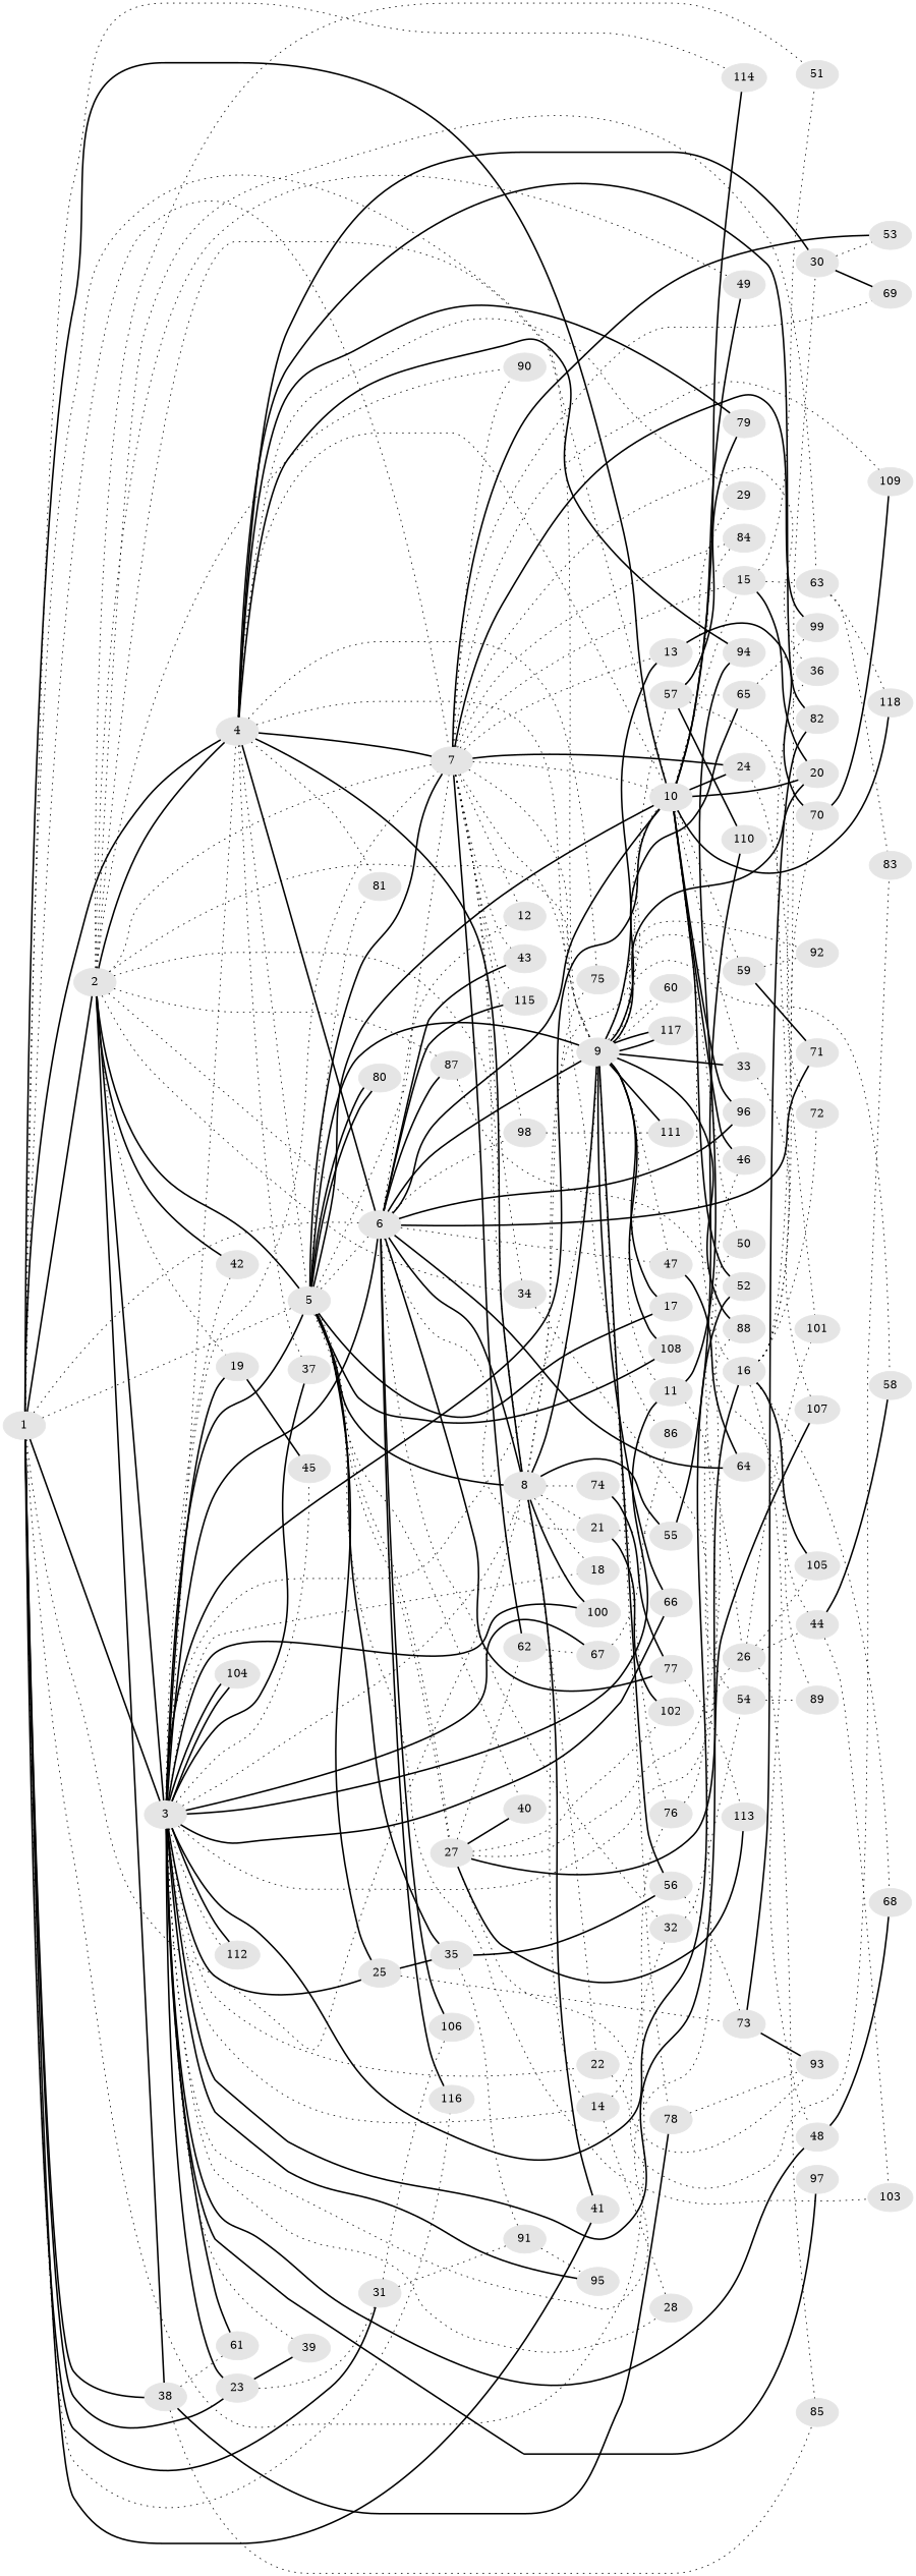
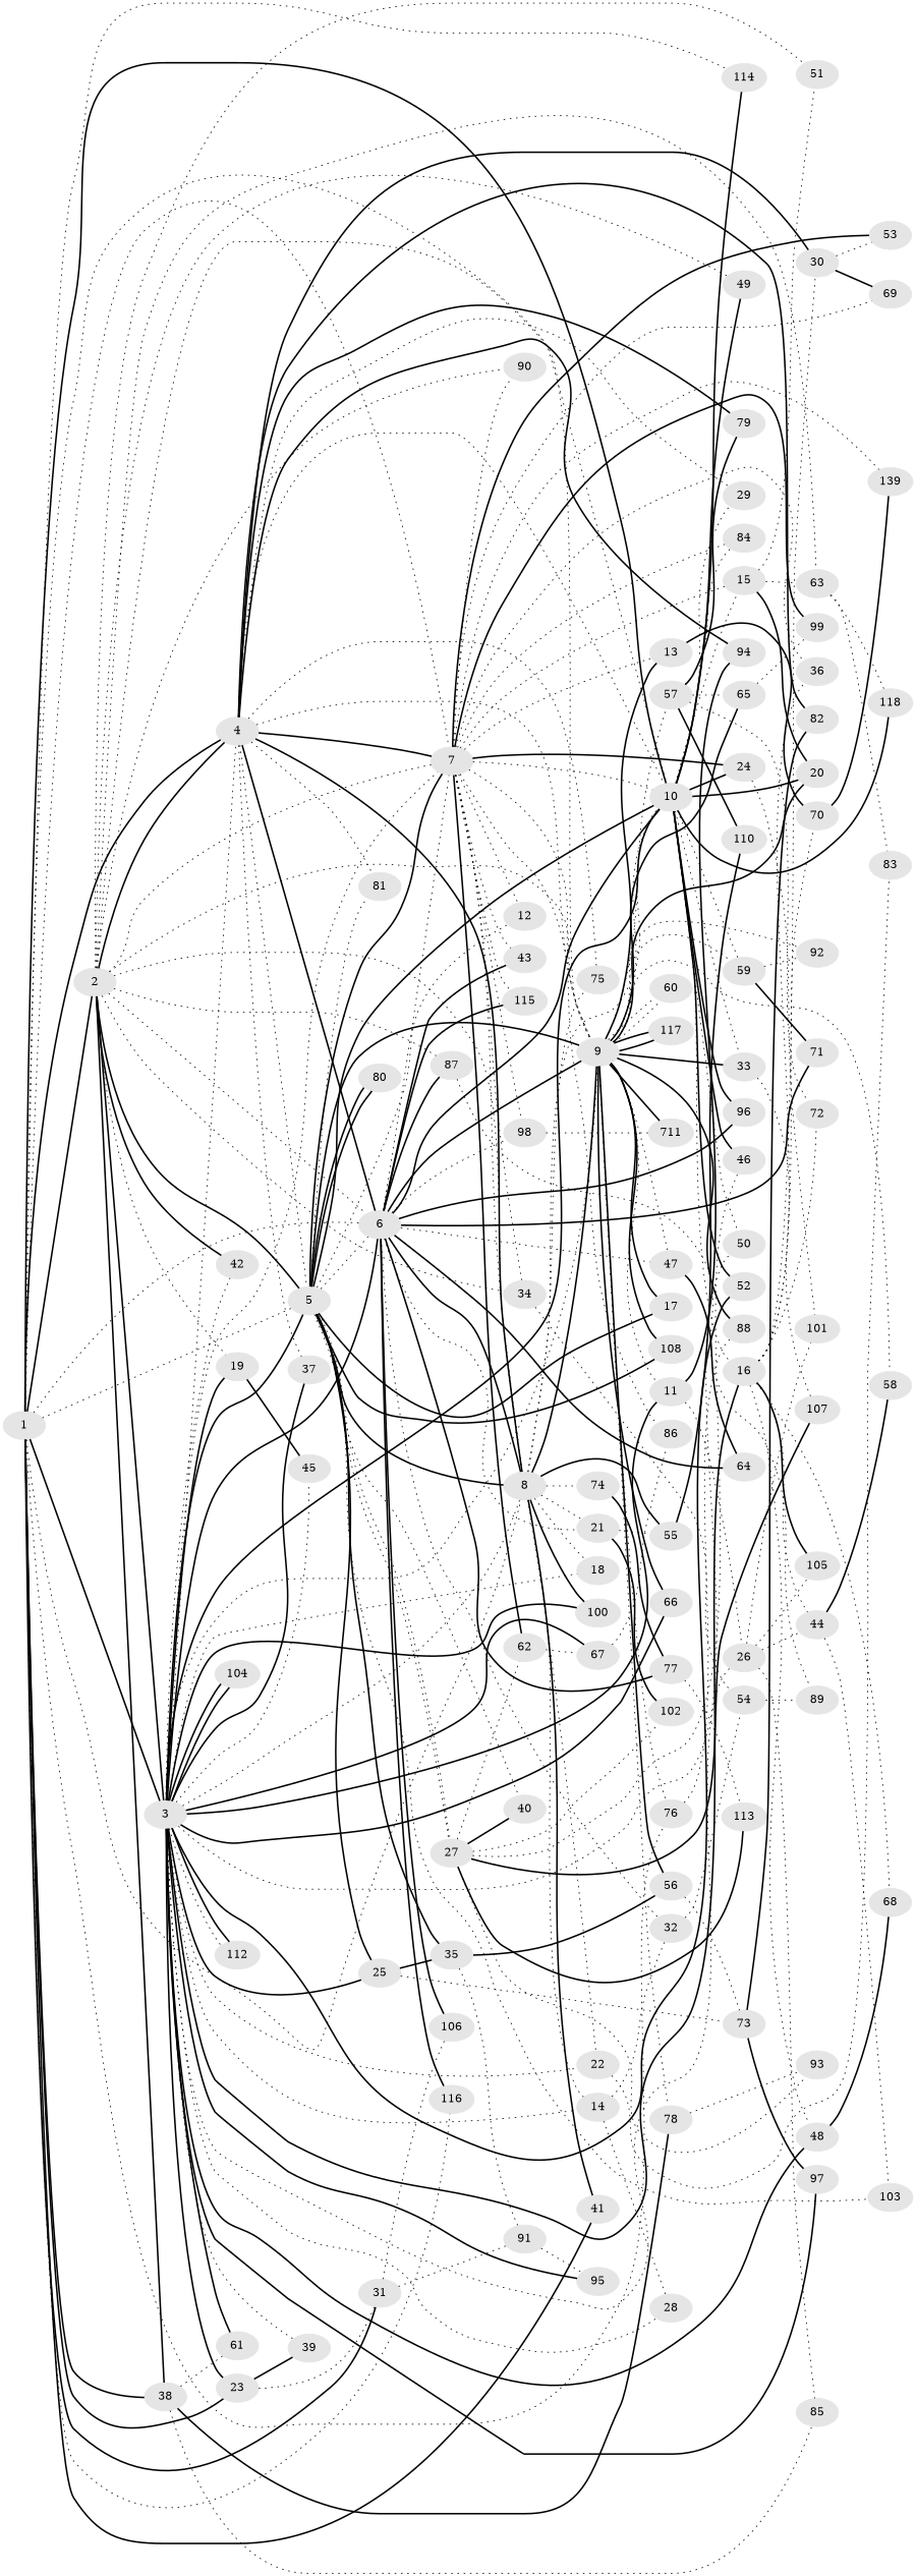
  graph {
    rankdir=LR
    node [color=gray90 style=filled]
    edge [style=dotted]
    1
    2
    3
    4
    5
    6
    7
    8
    9
    10
    23
    31
    38
    41
    76
    114
    116
    19
    34
    42
    49
    51
    63
    87
    90
    11
    14
    16
    18
    22
    25
    26
    28
    37
    39
    45
    48
    50
    52
    61
    66
    67
    95
    97
    100
    104
    112
    29
    30
    75
    79
    81
    82
    94
    12
    17
    27
    35
    40
    80
    103
    108
    21
    32
    43
    47
    64
    71
    77
    96
    98
    106
    115
    13
    15
    24
    36
    53
    62
    69
    84
    86
    99
-   109
+   109 [label=139]
    55
    74
    20
    33
    56
    57
    58
    59
    60
    65
    78
    88
    92
-   111
+   111 [label=711]
    117
    46
    118
    91
    85
    54
    83
    89
    70
    44
    68
    72
    105
    73
    101
    102
    93
    107
    113
    110
    1 -- 2 [style=bold]
    1 -- 3 [style=bold]
    1 -- 4 [style=bold]
    1 -- 5
    1 -- 6
    1 -- 7
    1 -- 8
    1 -- 9
    1 -- 10 [style=bold]
    1 -- 23 [style=bold]
    1 -- 31 [style=bold]
    1 -- 38 [style=bold]
    1 -- 41 [style=bold]
    1 -- 76
    1 -- 114
    1 -- 116
    2 -- 3 [style=bold]
    2 -- 4 [style=bold]
    2 -- 5 [style=bold]
    2 -- 6
    2 -- 7
    2 -- 8
    2 -- 9
    2 -- 10
    2 -- 38 [style=bold]
    2 -- 19
    2 -- 34
    2 -- 42 [style=bold]
    2 -- 49
    2 -- 51
    2 -- 63
    2 -- 87
    2 -- 90
    3 -- 4
    3 -- 5 [style=bold]
    3 -- 6 [style=bold]
    3 -- 7
    3 -- 8
    3 -- 9
    3 -- 10 [style=bold]
    3 -- 23 [style=bold]
    3 -- 19 [style=bold]
    3 -- 42
    3 -- 11 [style=bold]
    3 -- 14
    3 -- 16 [style=bold]
    3 -- 18
    3 -- 22
    3 -- 25 [style=bold]
    3 -- 26
    3 -- 28
    3 -- 37 [style=bold]
    3 -- 39
    3 -- 45
    3 -- 48 [style=bold]
    3 -- 50
    3 -- 52 [style=bold]
    3 -- 61 [style=bold]
    3 -- 66 [style=bold]
    3 -- 67 [style=bold]
    3 -- 95 [style=bold]
    3 -- 97 [style=bold]
    3 -- 100 [style=bold]
    3 -- 104 [style=bold]
    3 -- 104 [style=bold]
    3 -- 112
    3 -- 112 [style=bold]
    4 -- 5
    4 -- 6 [style=bold]
    4 -- 7 [style=bold]
    4 -- 8 [style=bold]
    4 -- 9
    4 -- 10
    4 -- 37
    4 -- 29
    4 -- 30 [style=bold]
    4 -- 75
    4 -- 79 [style=bold]
    4 -- 81
    4 -- 82 [style=bold]
    4 -- 94 [style=bold]
    5 -- 6
    5 -- 7 [style=bold]
    5 -- 8 [style=bold]
    5 -- 9 [style=bold]
    5 -- 10 [style=bold]
    5 -- 25 [style=bold]
    5 -- 81
    5 -- 12
    5 -- 17 [style=bold]
    5 -- 27
    5 -- 27
    5 -- 35 [style=bold]
    5 -- 40
    5 -- 80 [style=bold]
    5 -- 80 [style=bold]
    5 -- 103
    5 -- 108 [style=bold]
    6 -- 7
    6 -- 8 [style=bold]
    6 -- 9 [style=bold]
    6 -- 10 [style=bold]
    6 -- 116 [style=bold]
    6 -- 87 [style=bold]
    6 -- 21
    6 -- 32
    6 -- 43 [style=bold]
    6 -- 47
    6 -- 64 [style=bold]
    6 -- 71 [style=bold]
    6 -- 77 [style=bold]
    6 -- 96 [style=bold]
    6 -- 98
    6 -- 106 [style=bold]
    6 -- 115 [style=bold]
    7 -- 8
    7 -- 9
    7 -- 10
    7 -- 34
    7 -- 90
    7 -- 12
    7 -- 43
    7 -- 98
    7 -- 115
    7 -- 13
    7 -- 15
    7 -- 24 [style=bold]
    7 -- 36
    7 -- 53 [style=bold]
    7 -- 62 [style=bold]
    7 -- 69
    7 -- 84
    7 -- 86
    7 -- 99 [style=bold]
    7 -- 109
    8 -- 9 [style=bold]
    8 -- 10
    8 -- 41 [style=bold]
    8 -- 14
    8 -- 18
    8 -- 22
    8 -- 100 [style=bold]
    8 -- 75
    8 -- 21
    8 -- 55 [style=bold]
    8 -- 74
    9 -- 10
    9 -- 76
    9 -- 11
    9 -- 66 [style=bold]
    9 -- 17 [style=bold]
    9 -- 108 [style=bold]
    9 -- 47
    9 -- 13 [style=bold]
    9 -- 20 [style=bold]
    9 -- 33 [style=bold]
    9 -- 56 [style=bold]
    9 -- 57
    9 -- 58
    9 -- 59
    9 -- 60
    9 -- 60
    9 -- 65 [style=bold]
    9 -- 78
    9 -- 88 [style=bold]
    9 -- 92
    9 -- 111 [style=bold]
    9 -- 117 [style=bold]
    9 -- 117 [style=bold]
    10 -- 114 [style=bold]
    10 -- 49 [style=bold]
    10 -- 16
    10 -- 50
    10 -- 52 [style=bold]
    10 -- 29
    10 -- 96 [style=bold]
    10 -- 15
    10 -- 24 [style=bold]
    10 -- 20 [style=bold]
    10 -- 33
    10 -- 59
    10 -- 46 [style=bold]
    10 -- 118 [style=bold]
    23 -- 31
    23 -- 39 [style=bold]
    31 -- 106
    31 -- 91
    38 -- 61
    38 -- 78 [style=bold]
    38 -- 85
    76 -- 88
    19 -- 45 [style=bold]
    34 -- 54
    63 -- 118
    63 -- 83
    87 -- 89
    11 -- 26
    11 -- 94 [style=bold]
    14 -- 28
    14 -- 32
    16 -- 48
    16 -- 30
    16 -- 36
    16 -- 70
    16 -- 44
    16 -- 68
    16 -- 72
    16 -- 105 [style=bold]
    22 -- 83
    25 -- 35 [style=bold]
    25 -- 73
    26 -- 85
    26 -- 44
    26 -- 105
    26 -- 101
    48 -- 68 [style=bold]
    67 -- 86
    30 -- 53
    30 -- 69 [style=bold]
    27 -- 40 [style=bold]
    27 -- 62
    27 -- 46
    27 -- 102
    27 -- 93
    27 -- 107 [style=bold]
    27 -- 113 [style=bold]
    35 -- 56 [style=bold]
    35 -- 91
    21 -- 55
    21 -- 102 [style=bold]
    32 -- 54
    47 -- 64 [style=bold]
    77 -- 113
    98 -- 111
    13 -- 70 [style=bold]
    15 -- 51
    15 -- 63
    15 -- 20 [style=bold]
    24 -- 101
    62 -- 67
    55 -- 110 [style=bold]
    74 -- 77 [style=bold]
    33 -- 107
    56 -- 73
    57 -- 79 [style=bold]
    57 -- 84
    57 -- 65
    57 -- 72
    57 -- 110 [style=bold]
    59 -- 71 [style=bold]
    59 -- 92
    65 -- 99
    78 -- 93
    91 -- 95
    54 -- 89
    70 -- 109 [style=bold]
    44 -- 103
    44 -- 58 [style=bold]
-   73 -- 93 [style=bold]
+   73 -- 97 [style=bold]
    73 -- 82 [style=bold]
  }
